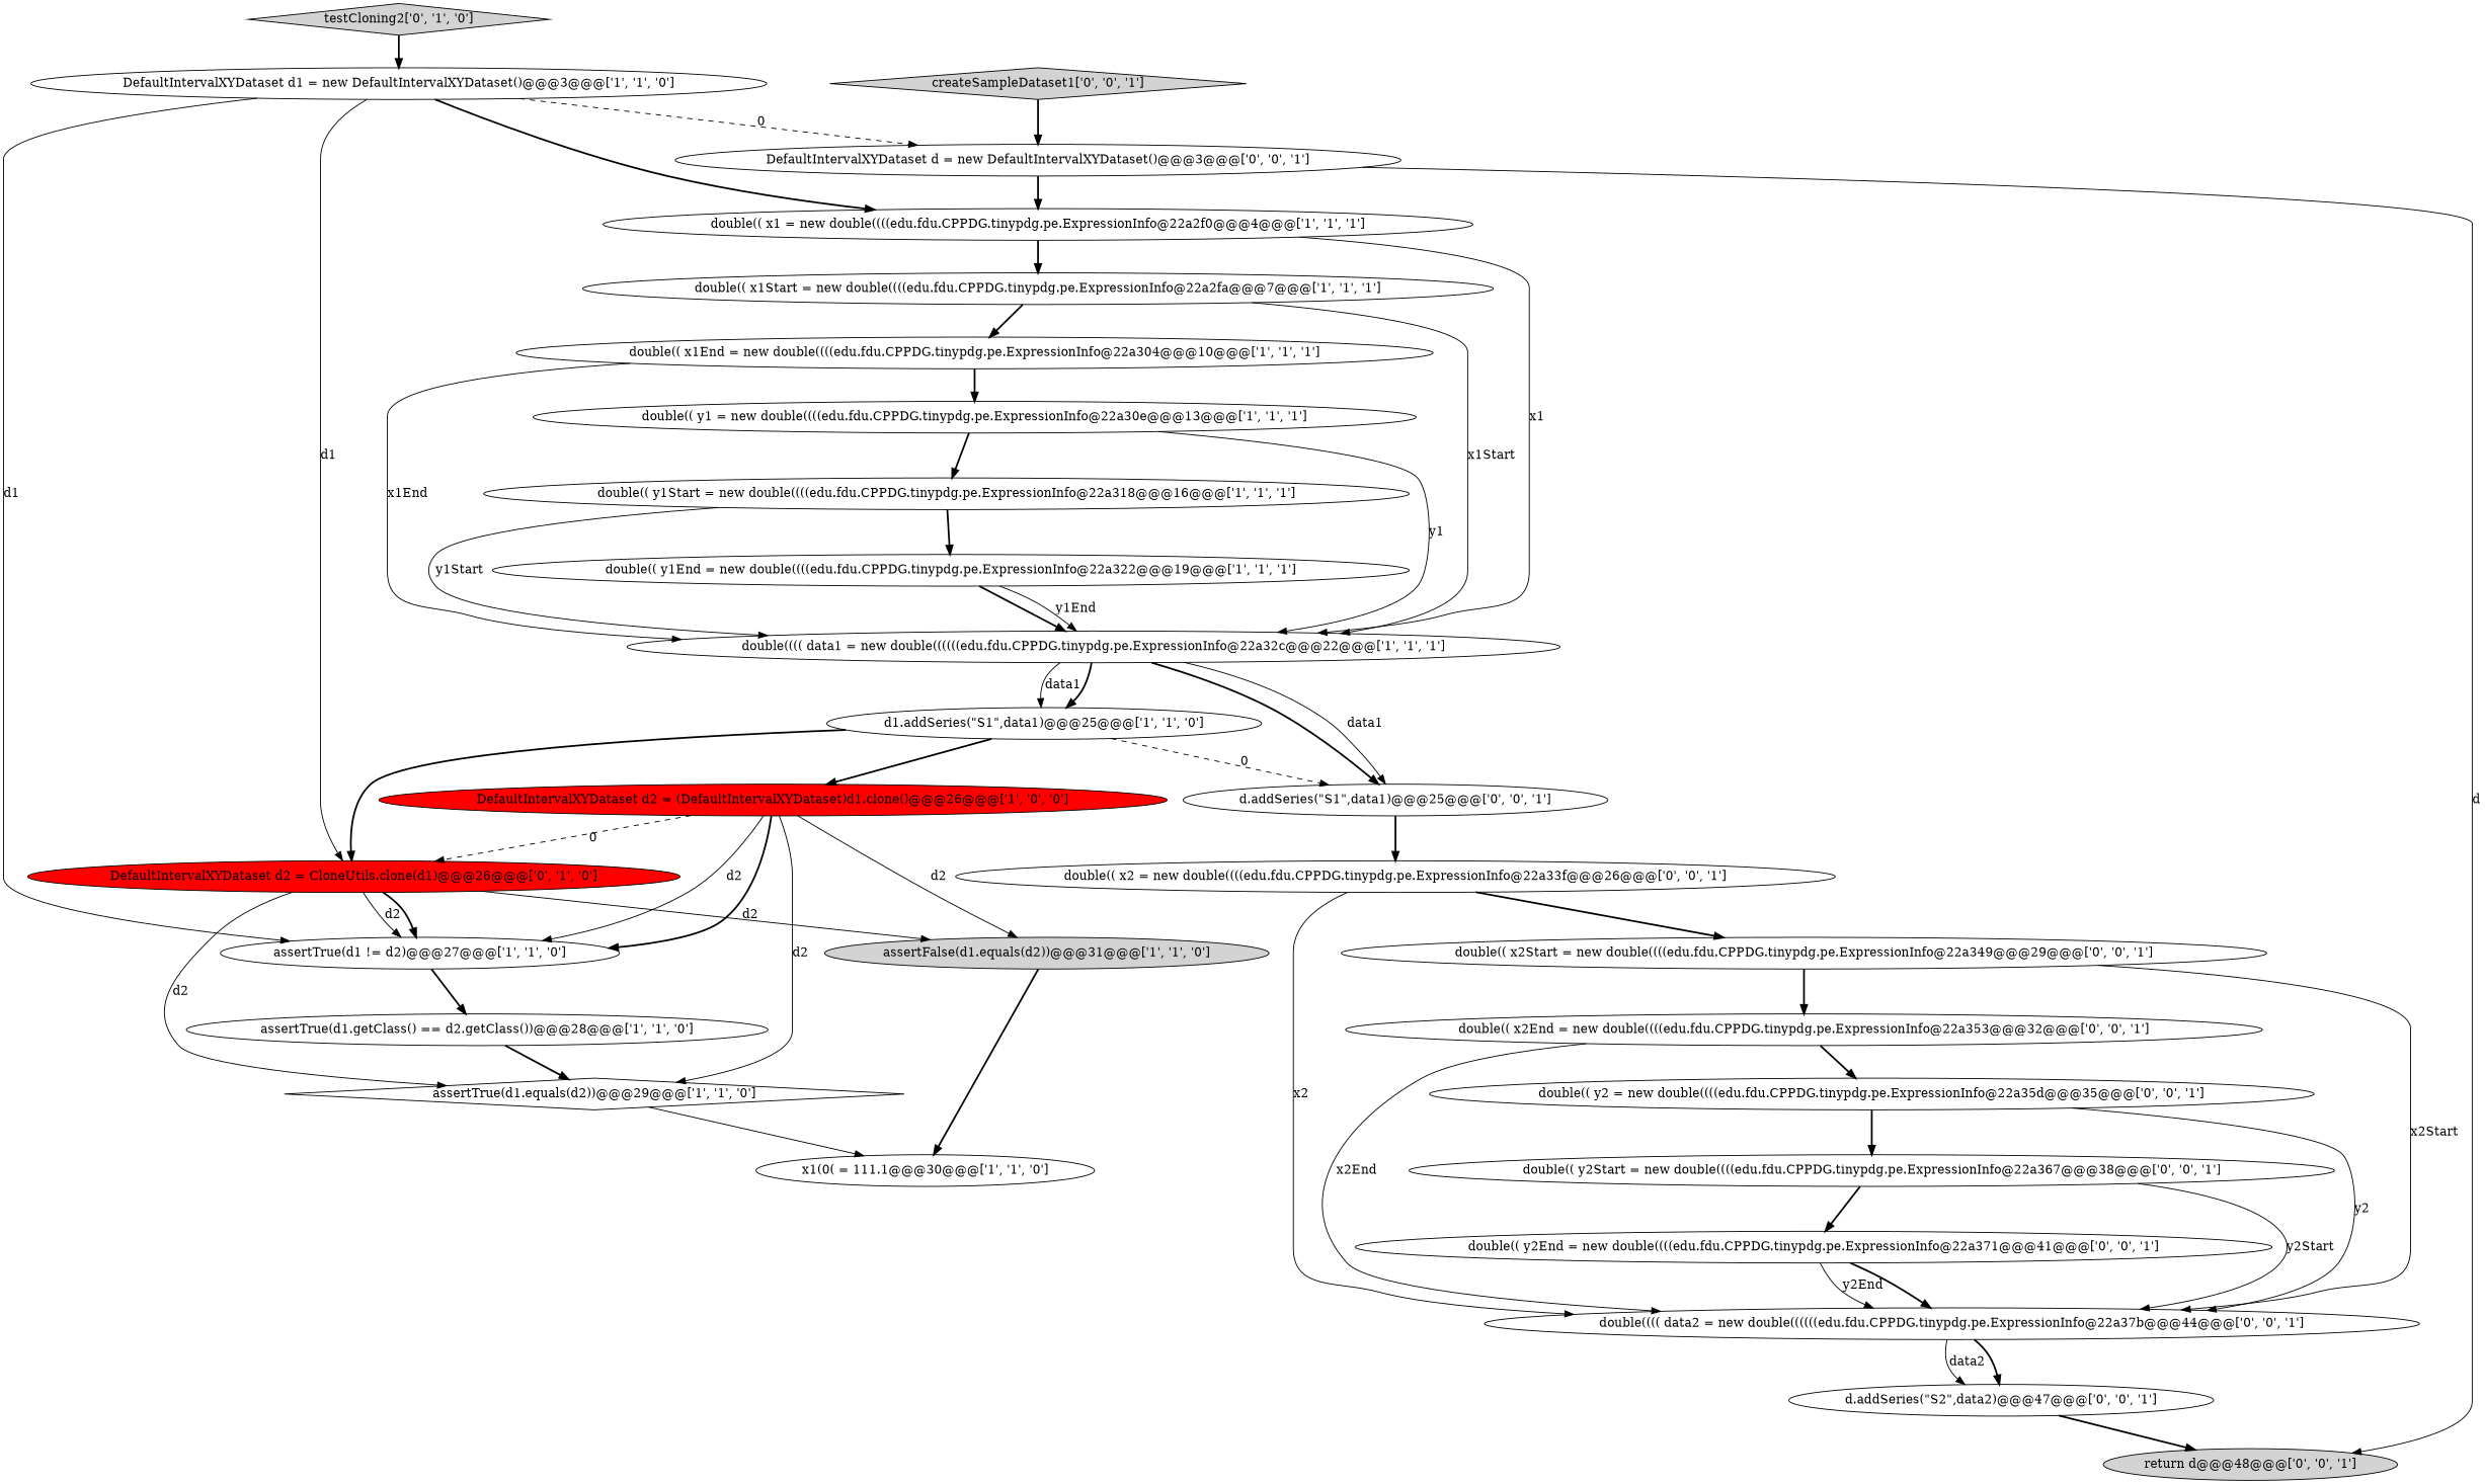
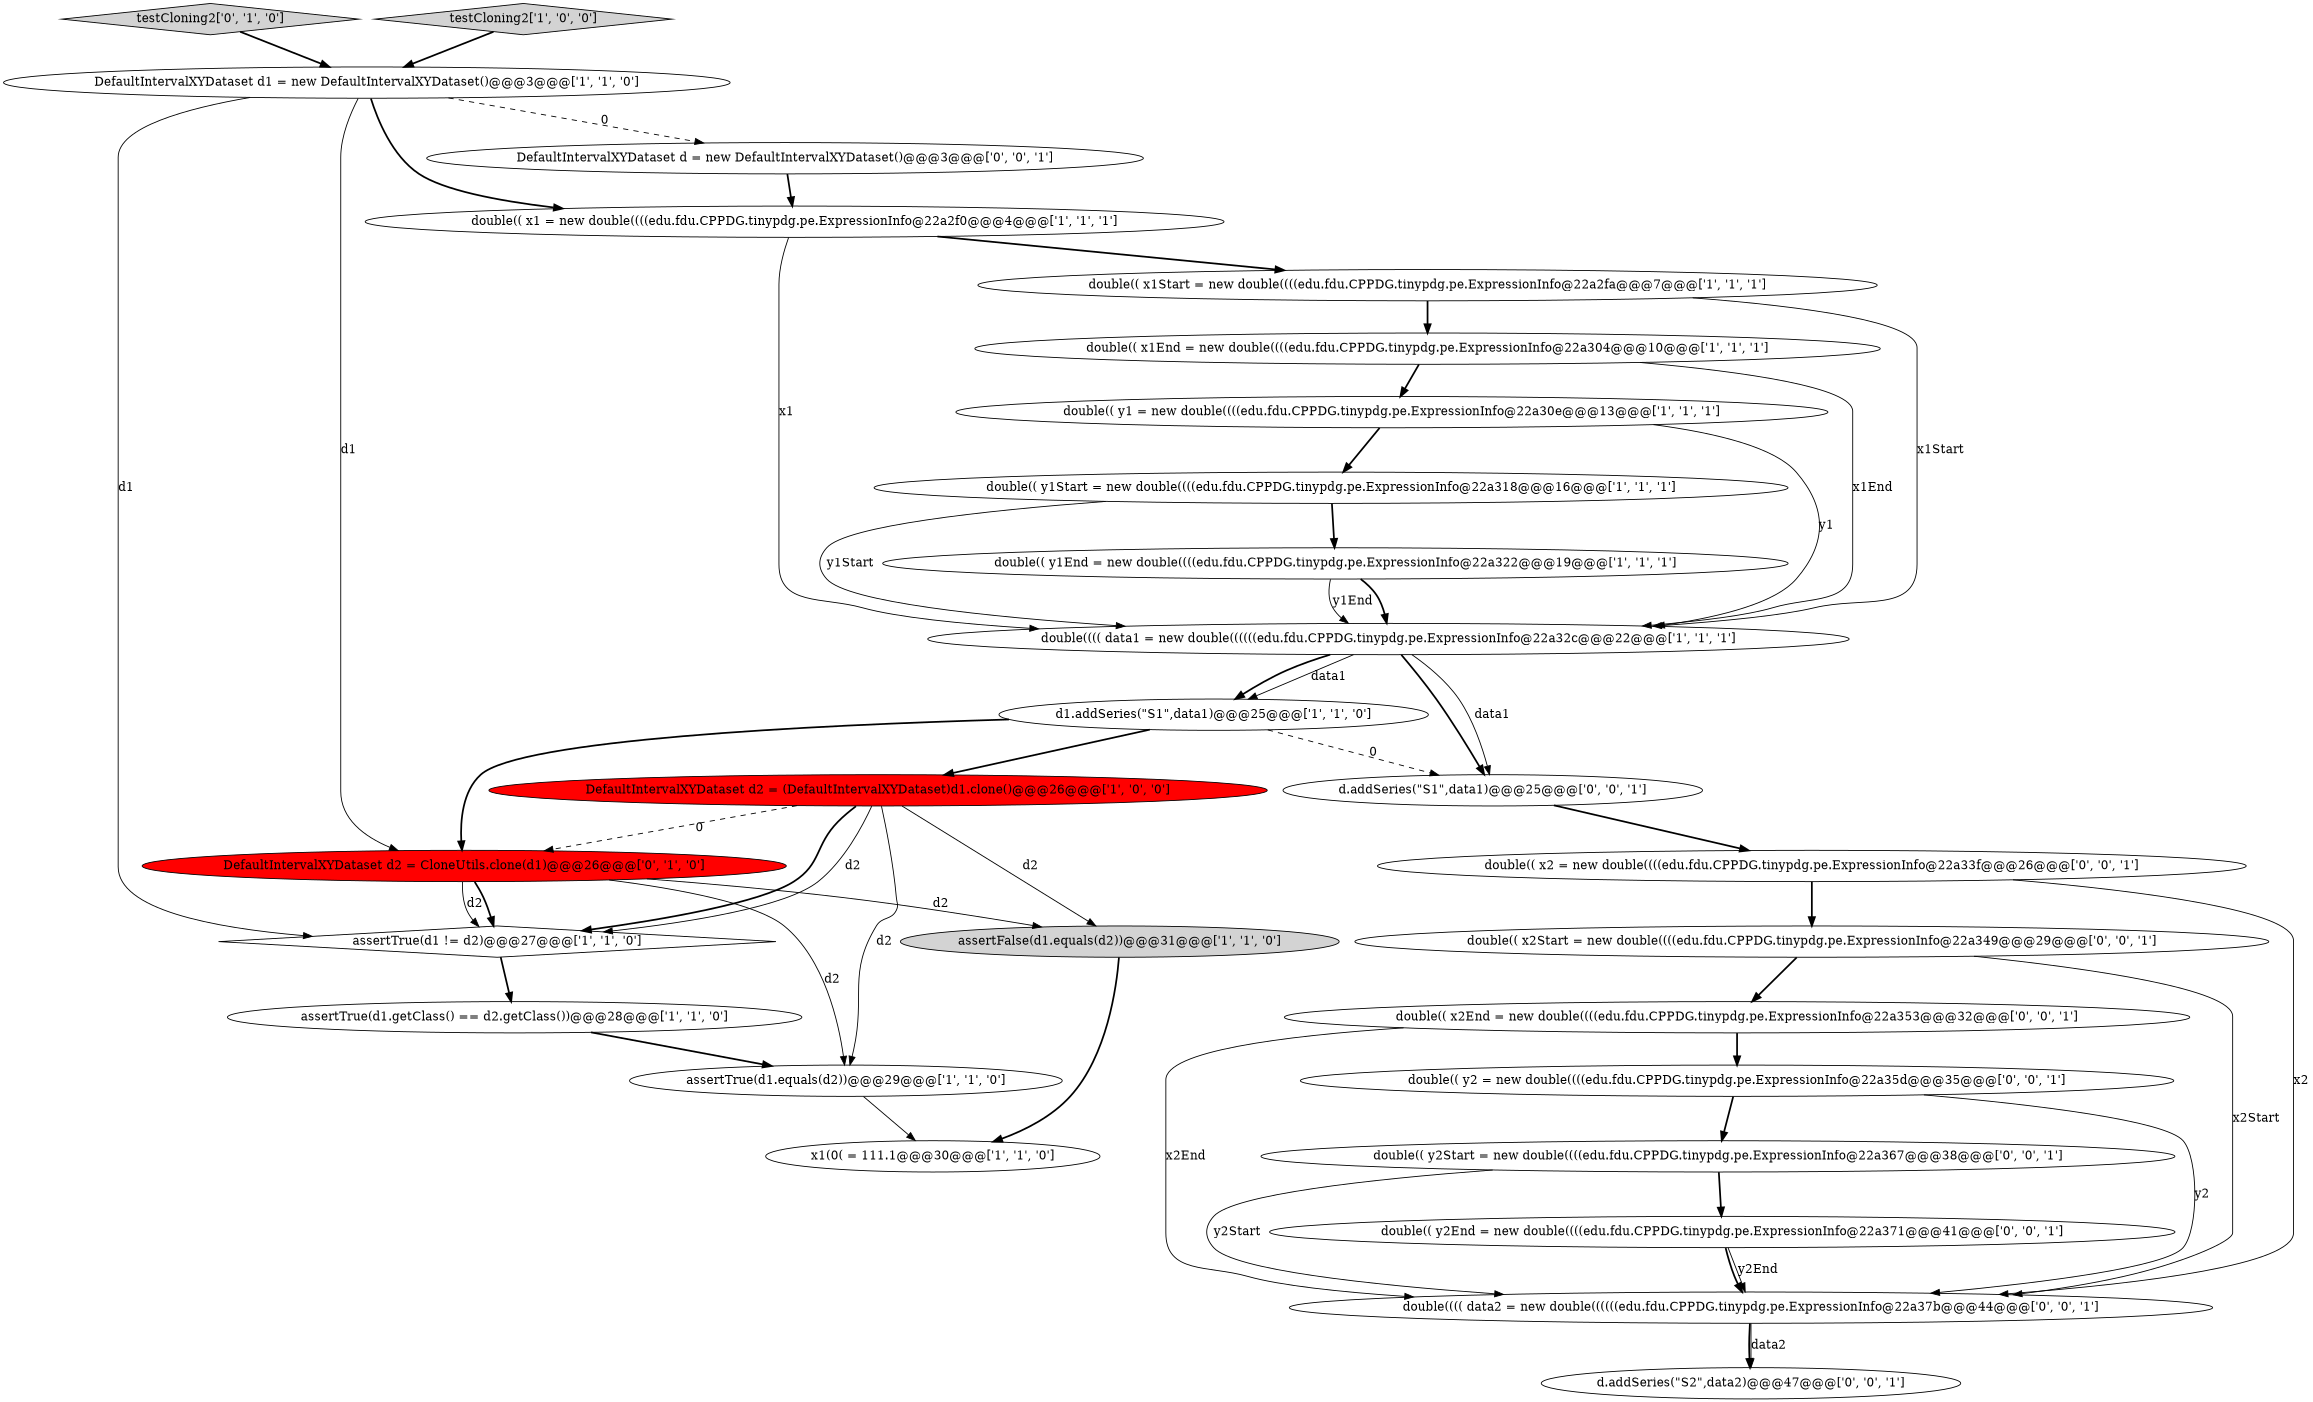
  digraph {
    node [fillcolor=white shape=ellipse style=filled]
    edge [style=bold]
-   n1 [fillcolor=lightgray label="return d@@@48@@@['0', '0', '1']"]
-   n2 [label="assertTrue(d1 != d2)@@@27@@@['1', '1', '0']"]
+   n2 [label="assertTrue(d1 != d2)@@@27@@@['1', '1', '0']" shape=diamond]
    n3 [label="assertTrue(d1.getClass() == d2.getClass())@@@28@@@['1', '1', '0']"]
-   n4 [label="assertTrue(d1.equals(d2))@@@29@@@['1', '1', '0']" shape=diamond]
-   n5 [fillcolor=lightgray label="createSampleDataset1['0', '0', '1']" shape=diamond]
+   n4 [label="assertTrue(d1.equals(d2))@@@29@@@['1', '1', '0']"]
    n6 [label="DefaultIntervalXYDataset d = new DefaultIntervalXYDataset()@@@3@@@['0', '0', '1']"]
    n7 [label="double(( x1 = new double((((edu.fdu.CPPDG.tinypdg.pe.ExpressionInfo@22a2f0@@@4@@@['1', '1', '1']"]
    n8 [label="DefaultIntervalXYDataset d1 = new DefaultIntervalXYDataset()@@@3@@@['1', '1', '0']"]
    n9 [fillcolor=red label="DefaultIntervalXYDataset d2 = CloneUtils.clone(d1)@@@26@@@['0', '1', '0']"]
    n10 [fillcolor=lightgray label="assertFalse(d1.equals(d2))@@@31@@@['1', '1', '0']"]
    n11 [label="double(((( data1 = new double((((((edu.fdu.CPPDG.tinypdg.pe.ExpressionInfo@22a32c@@@22@@@['1', '1', '1']"]
    n12 [label="double(( x1Start = new double((((edu.fdu.CPPDG.tinypdg.pe.ExpressionInfo@22a2fa@@@7@@@['1', '1', '1']"]
    n13 [label="x1(0( = 111.1@@@30@@@['1', '1', '0']"]
    n14 [label="double(( x2Start = new double((((edu.fdu.CPPDG.tinypdg.pe.ExpressionInfo@22a349@@@29@@@['0', '0', '1']"]
    n15 [label="double(( x2End = new double((((edu.fdu.CPPDG.tinypdg.pe.ExpressionInfo@22a353@@@32@@@['0', '0', '1']"]
    n16 [label="double(((( data2 = new double((((((edu.fdu.CPPDG.tinypdg.pe.ExpressionInfo@22a37b@@@44@@@['0', '0', '1']"]
    n17 [label="double(( y2 = new double((((edu.fdu.CPPDG.tinypdg.pe.ExpressionInfo@22a35d@@@35@@@['0', '0', '1']"]
    n18 [label="d.addSeries(\"S2\",data2)@@@47@@@['0', '0', '1']"]
    n19 [label="double(( y1 = new double((((edu.fdu.CPPDG.tinypdg.pe.ExpressionInfo@22a30e@@@13@@@['1', '1', '1']"]
    n20 [label="double(( y1Start = new double((((edu.fdu.CPPDG.tinypdg.pe.ExpressionInfo@22a318@@@16@@@['1', '1', '1']"]
    n21 [label="d1.addSeries(\"S1\",data1)@@@25@@@['1', '1', '0']"]
    n22 [label="d.addSeries(\"S1\",data1)@@@25@@@['0', '0', '1']"]
    n23 [label="double(( y1End = new double((((edu.fdu.CPPDG.tinypdg.pe.ExpressionInfo@22a322@@@19@@@['1', '1', '1']"]
    n24 [label="double(( x1End = new double((((edu.fdu.CPPDG.tinypdg.pe.ExpressionInfo@22a304@@@10@@@['1', '1', '1']"]
    n25 [fillcolor=red label="DefaultIntervalXYDataset d2 = (DefaultIntervalXYDataset)d1.clone()@@@26@@@['1', '0', '0']"]
    n26 [label="double(( x2 = new double((((edu.fdu.CPPDG.tinypdg.pe.ExpressionInfo@22a33f@@@26@@@['0', '0', '1']"]
    n27 [fillcolor=lightgray label="testCloning2['0', '1', '0']" shape=diamond]
    n28 [label="double(( y2Start = new double((((edu.fdu.CPPDG.tinypdg.pe.ExpressionInfo@22a367@@@38@@@['0', '0', '1']"]
    n29 [label="double(( y2End = new double((((edu.fdu.CPPDG.tinypdg.pe.ExpressionInfo@22a371@@@41@@@['0', '0', '1']"]
+   n30 [fillcolor=lightgray label="testCloning2['1', '0', '0']" shape=diamond]
    n2 -> n3
    n3 -> n4
    n4 -> n13 [style=solid]
-   n5 -> n6
-   n6 -> n1 [label=d style=solid]
    n6 -> n7
    n7 -> n11 [label=x1 style=solid]
    n7 -> n12
    n8 -> n2 [label=d1 style=solid]
    n8 -> n6 [label=0 style=dashed]
    n8 -> n7
    n8 -> n9 [label=d1 style=solid]
    n9 -> n2 [label=d2 style=solid]
    n9 -> n2
    n9 -> n4 [label=d2 style=solid]
    n9 -> n10 [label=d2 style=solid]
    n10 -> n13
    n11 -> n21 [label=data1 style=solid]
    n11 -> n21
    n11 -> n22
    n11 -> n22 [label=data1 style=solid]
    n12 -> n11 [label=x1Start style=solid]
    n12 -> n24
    n14 -> n15
    n14 -> n16 [label=x2Start style=solid]
    n15 -> n16 [label=x2End style=solid]
    n15 -> n17
    n16 -> n18
    n16 -> n18 [label=data2 style=solid]
    n17 -> n16 [label=y2 style=solid]
    n17 -> n28
-   n18 -> n1
    n19 -> n11 [label=y1 style=solid]
    n19 -> n20
    n20 -> n11 [label=y1Start style=solid]
    n20 -> n23
    n21 -> n9
    n21 -> n22 [label=0 style=dashed]
    n21 -> n25
    n22 -> n26
    n23 -> n11
    n23 -> n11 [label=y1End style=solid]
    n24 -> n11 [label=x1End style=solid]
    n24 -> n19
    n25 -> n2
    n25 -> n2 [label=d2 style=solid]
    n25 -> n4 [label=d2 style=solid]
    n25 -> n9 [label=0 style=dashed]
    n25 -> n10 [label=d2 style=solid]
    n26 -> n14
    n26 -> n16 [label=x2 style=solid]
    n27 -> n8
    n28 -> n16 [label=y2Start style=solid]
    n28 -> n29
    n29 -> n16 [label=y2End style=solid]
    n29 -> n16
+   n30 -> n8
  }
